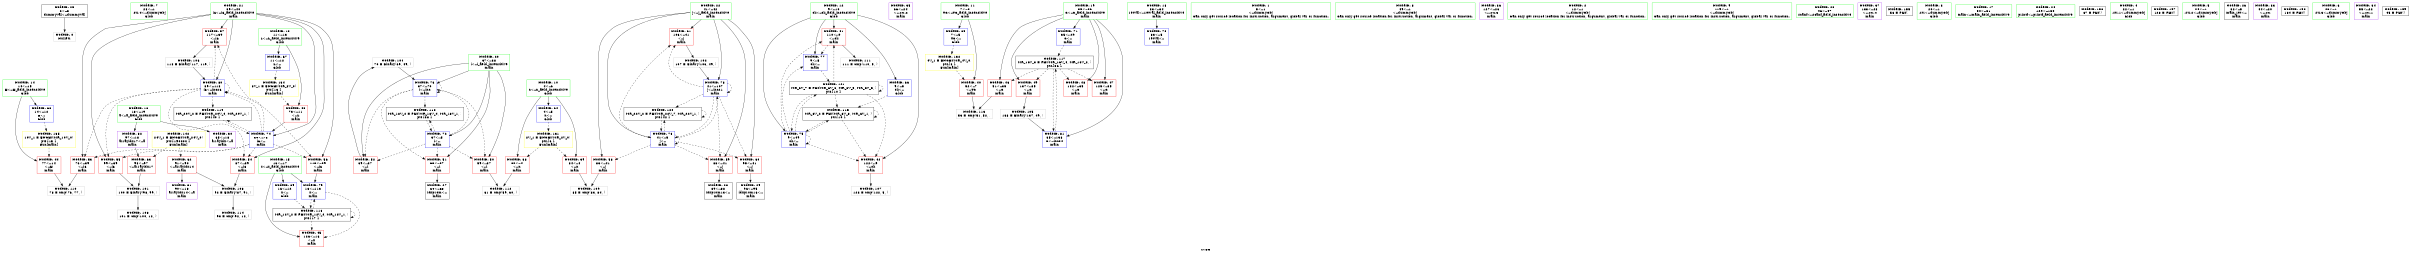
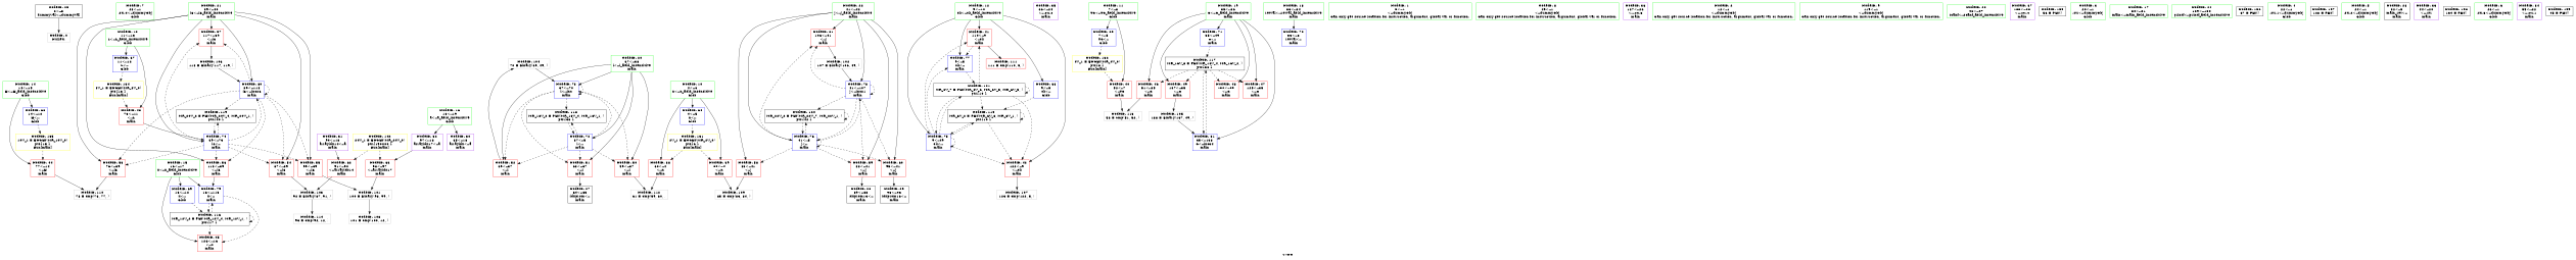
  digraph {
    label=SVFG
    node [color=red shape=record]
    edge [style=dashed]
    n1 [color=grey label="{NodeID: 0\nNullPtr}"]
    n2 [color=black label="{NodeID: 25\n2\<--3\ndummyVal\<--dummyVal\n}"]
    n3 [color=green label="{NodeID: 7\n28\<--1\n.str.4\<--dummyObj\nGlob }"]
    n4 [color=green label="{NodeID: 14\n14\<--15\nH\<--H_field_insensitive\nGlob }"]
    n5 [label="{NodeID: 44\n77\<--14\n\<--H\nmain\n}"]
    n6 [color=blue label="{NodeID: 68\n14\<--12\nH\<--\nGlob }"]
    n7 [color=grey label="{NodeID: 110\n78 = cmp(76, 77, )\n}"]
    n8 [color=yellow label="{NodeID: 135\n10V_1 = ENCHI(MR_10V_0)\npts\{15 \}\nFun[main]}" style=double]
    n9 [color=grey label="{NodeID: 104\n70 = Binary(69, 49, )\n}"]
    n10 [color=blue label="{NodeID: 73\n37\<--70\ni\<--inc\nmain\n}"]
    n11 [color=black label="{NodeID: 118\nMR_18V_2 = PHI(MR_18V_4, MR_18V_1, )\npts\{38 \}\n}"]
    n12 [label="{NodeID: 50\n59\<--37\n\<--i\nmain\n}"]
    n13 [label="{NodeID: 51\n63\<--37\n\<--i\nmain\n}"]
    n14 [label="{NodeID: 52\n69\<--37\n\<--i\nmain\n}"]
    n15 [color=blue label="{NodeID: 72\n37\<--5\ni\<--\nmain\n}"]
    n16 [color=grey label="{NodeID: 112\n61 = cmp(59, 60, )\n}"]
    n17 [color=black label="{NodeID: 27\n64\<--63\nidxprom\<--\nmain\n}"]
    n18 [color=green label="{NodeID: 21\n39\<--40\ni6\<--i6_field_insensitive\nmain\n}"]
    n19 [label="{NodeID: 53\n76\<--39\n\<--i6\nmain\n}"]
    n20 [label="{NodeID: 54\n87\<--39\n\<--i6\nmain\n}"]
    n21 [label="{NodeID: 55\n99\<--39\n\<--i6\nmain\n}"]
    n22 [label="{NodeID: 56\n113\<--39\n\<--i6\nmain\n}"]
    n23 [label="{NodeID: 57\n117\<--39\n\<--i6\nmain\n}"]
    n24 [color=blue label="{NodeID: 74\n39\<--73\ni6\<--\nmain\n}"]
    n25 [color=blue label="{NodeID: 80\n39\<--118\ni6\<--inc26\nmain\n}"]
    n26 [color=grey label="{NodeID: 103\n92 = Binary(87, 91, )\n}"]
    n27 [color=grey label="{NodeID: 101\n100 = Binary(98, 99, )\n}"]
    n28 [color=blue label="{NodeID: 79\n16\<--113\nx\<--\nmain\n}"]
    n29 [color=grey label="{NodeID: 106\n118 = Binary(117, 119, )\n}"]
    n30 [color=black label="{NodeID: 119\nMR_20V_2 = PHI(MR_20V_4, MR_20V_1, )\npts\{40 \}\n}"]
    n31 [color=grey label="{NodeID: 114\n93 = cmp(92, 12, )\n}"]
    n32 [color=grey label="{NodeID: 108\n101 = cmp(100, 12, )\n}"]
    n33 [label="{NodeID: 45\n126\<--16\n\<--x\nmain\n}"]
    n34 [color=black label="{NodeID: 116\nMR_12V_2 = PHI(MR_12V_4, MR_12V_1, )\npts\{17 \}\n}"]
-   n35 [color=grey label="{NodeID: 111\n111 = cmp(110, 5, )\n}"]
+   n35 [label="{NodeID: 111\n111 = cmp(110, 5, )\n}"]
    n36 [color=black label="{NodeID: 28\n89\<--88\nidxprom13\<--\nmain\n}"]
    n37 [color=purple label="{NodeID: 35\n66\<--24\n\<--.str.2\nmain\n}"]
    n38 [label="{NodeID: 42\n122\<--9\n\<--ok\nmain\n}"]
    n39 [color=grey label="{NodeID: 107\n123 = cmp(122, 5, )\n}"]
    n40 [color=yellow label="{NodeID: 132\n4V_1 = ENCHI(MR_4V_0)\npts\{8 \}\nFun[main]}" style=double]
    n41 [label="{NodeID: 40\n52\<--7\n\<--TC\nmain\n}"]
    n42 [color=grey label="{NodeID: 113\n53 = cmp(51, 52, )\n}"]
    n43 [label="{NodeID: 49\n137\<--35\n\<--C\nmain\n}"]
    n44 [color=grey label="{NodeID: 105\n138 = Binary(137, 49, )\n}"]
    n45 [color=blue label="{NodeID: 81\n35\<--138\nC\<--inc34\nmain\n}"]
    n46 [color=black label="{NodeID: 117\nMR_16V_3 = PHI(MR_16V_4, MR_16V_2, )\npts\{36 \}\n}"]
    n47 [label="{NodeID: 63\n98\<--97\n\<--arrayidx17\nmain\n}"]
    n48 [color=blue label="{NodeID: 70\n33\<--5\nretval\<--\nmain\n}"]
    n49 [color=blue label="{NodeID: 77\n9\<--5\nok\<--\nmain\n}"]
    n50 [color=black label="{NodeID: 121\nMR_6V_7 = PHI(MR_6V_6, MR_6V_5, MR_6V_5, )\npts\{10 \}\n}"]
    n51 [label="{NodeID: 41\n110\<--9\n\<--ok\nmain\n}"]
    n52 [color=blue label="{NodeID: 75\n9\<--49\nok\<--\nmain\n}"]
    n53 [color=black label="{NodeID: 115\nMR_6V_2 = PHI(MR_6V_8, MR_6V_1, )\npts\{10 \}\n}"]
    n54 [color=green label="{NodeID: 1\n5\<--1\n\<--dummyObj\nCan only get source location for instruction, argument, global var or function.}"]
    n55 [color=green label="{NodeID: 8\n49\<--1\n\<--dummyObj\nCan only get source location for instruction, argument, global var or function.}"]
    n56 [color=green label="{NodeID: 15\n16\<--17\nx\<--x_field_insensitive\nGlob }"]
    n57 [color=blue label="{NodeID: 69\n16\<--12\nx\<--\nGlob }"]
    n58 [label="{NodeID: 46\n51\<--35\n\<--C\nmain\n}"]
    n59 [label="{NodeID: 47\n125\<--35\n\<--C\nmain\n}"]
    n60 [label="{NodeID: 48\n132\<--35\n\<--C\nmain\n}"]
    n61 [color=green label="{NodeID: 22\n41\<--42\nj\<--j_field_insensitive\nmain\n}"]
    n62 [label="{NodeID: 58\n83\<--41\n\<--j\nmain\n}"]
    n63 [label="{NodeID: 59\n88\<--41\n\<--j\nmain\n}"]
    n64 [label="{NodeID: 60\n95\<--41\n\<--j\nmain\n}"]
    n65 [label="{NodeID: 61\n106\<--41\n\<--j\nmain\n}"]
    n66 [color=blue label="{NodeID: 76\n41\<--5\nj\<--\nmain\n}"]
    n67 [color=blue label="{NodeID: 78\n41\<--107\nj\<--inc21\nmain\n}"]
    n68 [color=grey label="{NodeID: 109\n85 = cmp(83, 84, )\n}"]
    n69 [color=black label="{NodeID: 29\n96\<--95\nidxprom16\<--\nmain\n}"]
    n70 [color=grey label="{NodeID: 102\n107 = Binary(106, 49, )\n}"]
    n71 [color=black label="{NodeID: 120\nMR_22V_2 = PHI(MR_22V_7, MR_22V_1, )\npts\{42 \}\n}"]
    n72 [color=purple label="{NodeID: 36\n127\<--26\n\<--.str.3\nmain\n}"]
    n73 [label="{NodeID: 43\n73\<--11\n\<--L\nmain\n}"]
    n74 [color=blue label="{NodeID: 64\n4\<--5\nn\<--\nGlob }"]
    n75 [color=yellow label="{NodeID: 131\n2V_1 = ENCHI(MR_2V_0)\npts\{6 \}\nFun[main]}" style=double]
    n76 [label="{NodeID: 38\n60\<--4\n\<--n\nmain\n}"]
    n77 [label="{NodeID: 39\n84\<--4\n\<--n\nmain\n}"]
    n78 [color=blue label="{NodeID: 71\n35\<--49\nC\<--\nmain\n}"]
    n79 [color=green label="{NodeID: 2\n12\<--1\n\<--dummyObj\nCan only get source location for instruction, argument, global var or function.}"]
    n80 [color=green label="{NodeID: 9\n119\<--1\n\<--dummyObj\nCan only get source location for instruction, argument, global var or function.}"]
    n81 [color=green label="{NodeID: 16\n18\<--19\na\<--a_field_insensitive\nGlob }"]
    n82 [color=purple label="{NodeID: 30\n65\<--18\narrayidx\<--a\nmain\n}"]
    n83 [color=purple label="{NodeID: 32\n97\<--18\narrayidx17\<--a\nmain\n}"]
    n84 [color=purple label="{NodeID: 31\n90\<--18\narrayidx14\<--a\nmain\n}"]
    n85 [label="{NodeID: 62\n91\<--90\n\<--arrayidx14\nmain\n}"]
    n86 [color=green label="{NodeID: 23\n46\<--47\nscanf\<--scanf_field_insensitive\n}"]
    n87 [color=purple label="{NodeID: 37\n133\<--28\n\<--.str.4\nmain\n}"]
    n88 [color=yellow label="{NodeID: 134\n8V_1 = ENCHI(MR_8V_0)\npts\{13 \}\nFun[main]}" style=double]
    n89 [color=blue label="{NodeID: 65\n7\<--5\nTC\<--\nGlob }"]
    n90 [color=black label="{NodeID: 155\n56 = PHI()\n}"]
    n91 [color=green label="{NodeID: 3\n20\<--1\n.str\<--dummyObj\nGlob }"]
    n92 [color=green label="{NodeID: 10\n4\<--6\nn\<--n_field_insensitive\nGlob }"]
    n93 [color=green label="{NodeID: 17\n30\<--31\nmain\<--main_field_insensitive\n}"]
    n94 [color=green label="{NodeID: 24\n129\<--130\nprintf\<--printf_field_insensitive\n}"]
    n95 [color=yellow label="{NodeID: 142\n24V_1 = ENCHI(MR_24V_0)\npts\{190000 \}\nFun[main]}" style=double]
    n96 [color=blue label="{NodeID: 66\n9\<--5\nok\<--\nGlob }"]
    n97 [color=black label="{NodeID: 156\n67 = PHI()\n}"]
    n98 [color=green label="{NodeID: 4\n22\<--1\n.str.1\<--dummyObj\nGlob }"]
    n99 [color=green label="{NodeID: 11\n7\<--8\nTC\<--TC_field_insensitive\nGlob }"]
    n100 [color=green label="{NodeID: 18\n33\<--34\nretval\<--retval_field_insensitive\nmain\n}"]
    n101 [color=blue label="{NodeID: 67\n11\<--12\nL\<--\nGlob }"]
    n102 [color=black label="{NodeID: 157\n128 = PHI()\n}"]
    n103 [color=green label="{NodeID: 5\n24\<--1\n.str.2\<--dummyObj\nGlob }"]
    n104 [color=green label="{NodeID: 12\n9\<--10\nok\<--ok_field_insensitive\nGlob }"]
    n105 [color=green label="{NodeID: 19\n35\<--36\nC\<--C_field_insensitive\nmain\n}"]
    n106 [color=black label="{NodeID: 26\n32\<--5\nmain_ret\<--\nmain\n}"]
    n107 [color=purple label="{NodeID: 33\n44\<--20\n\<--.str\nmain\n}"]
    n108 [color=black label="{NodeID: 158\n134 = PHI()\n}"]
    n109 [color=green label="{NodeID: 6\n26\<--1\n.str.3\<--dummyObj\nGlob }"]
    n110 [color=green label="{NodeID: 13\n11\<--13\nL\<--L_field_insensitive\nGlob }"]
    n111 [color=green label="{NodeID: 20\n37\<--38\ni\<--i_field_insensitive\nmain\n}"]
    n112 [color=purple label="{NodeID: 34\n55\<--22\n\<--.str.1\nmain\n}"]
    n113 [color=black label="{NodeID: 159\n45 = PHI()\n}"]
    n2 -> n1 [style=solid]
    n4 -> n5 [style=solid]
    n4 -> n6 [style=solid]
    n5 -> n7 [style=solid]
    n6 -> n8
    n8 -> n5
    n9 -> n10 [style=solid]
    n10 -> n10
    n10 -> n11
    n10 -> n12
    n10 -> n13
    n10 -> n14
    n11 -> n15
    n12 -> n16 [style=solid]
    n13 -> n17 [style=solid]
    n14 -> n9 [style=solid]
    n15 -> n10
    n15 -> n11
    n15 -> n12
    n15 -> n13
    n15 -> n14
    n18 -> n19 [style=solid]
    n18 -> n20 [style=solid]
    n18 -> n21 [style=solid]
    n18 -> n22 [style=solid]
    n18 -> n23 [style=solid]
    n18 -> n24 [style=solid]
    n18 -> n25 [style=solid]
    n19 -> n7 [style=solid]
    n20 -> n26 [style=solid]
    n21 -> n27 [style=solid]
    n22 -> n28 [style=solid]
    n23 -> n29 [style=solid]
    n24 -> n19
    n24 -> n20
    n24 -> n21
    n24 -> n22
    n24 -> n23
    n24 -> n25
    n24 -> n30
    n25 -> n19
    n25 -> n20
    n25 -> n21
    n25 -> n22
    n25 -> n23
    n25 -> n25
    n25 -> n30
    n26 -> n31 [style=solid]
    n27 -> n32 [style=solid]
    n28 -> n33
    n28 -> n34
    n29 -> n25 [style=solid]
    n30 -> n24
    n34 -> n28
    n34 -> n33
    n34 -> n34
    n38 -> n39 [style=solid]
    n40 -> n41
    n41 -> n42 [style=solid]
    n43 -> n44 [style=solid]
    n44 -> n45 [style=solid]
    n45 -> n46
    n46 -> n43
    n46 -> n45
    n46 -> n58
    n46 -> n59
    n46 -> n60
    n47 -> n27 [style=solid]
    n49 -> n50
    n50 -> n38
    n50 -> n50
    n50 -> n51
    n50 -> n52
    n50 -> n53
    n51 -> n35 [style=solid]
    n51 -> n49
    n52 -> n38
    n52 -> n49
    n52 -> n50
    n52 -> n51
    n52 -> n52
    n52 -> n53
    n53 -> n38
    n53 -> n52
    n53 -> n53
    n56 -> n28 [style=solid]
    n56 -> n33 [style=solid]
    n56 -> n57 [style=solid]
    n57 -> n34
    n58 -> n42 [style=solid]
    n61 -> n62 [style=solid]
    n61 -> n63 [style=solid]
    n61 -> n64 [style=solid]
    n61 -> n65 [style=solid]
    n61 -> n66 [style=solid]
    n61 -> n67 [style=solid]
    n62 -> n68 [style=solid]
    n63 -> n36 [style=solid]
    n64 -> n69 [style=solid]
    n65 -> n70 [style=solid]
    n66 -> n62
    n66 -> n63
    n66 -> n64
    n66 -> n65
    n66 -> n66
    n66 -> n67
    n66 -> n71
    n67 -> n63
    n67 -> n64
    n67 -> n65
    n67 -> n66
    n67 -> n67
    n67 -> n71
    n70 -> n67 [style=solid]
    n71 -> n66
    n71 -> n71
    n73 -> n24 [style=solid]
    n74 -> n75
    n75 -> n76
    n75 -> n77
    n76 -> n16 [style=solid]
    n77 -> n68 [style=solid]
    n78 -> n46
    n81 -> n82 [style=solid]
    n81 -> n83 [style=solid]
    n83 -> n47 [style=solid]
-   n85 -> n84 [style=solid]
+   n84 -> n85 [style=solid]
    n85 -> n26 [style=solid]
    n88 -> n73
    n89 -> n40
    n92 -> n74 [style=solid]
    n92 -> n76 [style=solid]
    n92 -> n77 [style=solid]
    n95 -> n47
    n95 -> n85
    n96 -> n53
    n99 -> n41 [style=solid]
    n99 -> n89 [style=solid]
    n100 -> n48 [style=solid]
    n101 -> n88
    n104 -> n38 [style=solid]
    n104 -> n49 [style=solid]
    n104 -> n51 [style=solid]
    n104 -> n52 [style=solid]
    n104 -> n96 [style=solid]
    n105 -> n43 [style=solid]
    n105 -> n45 [style=solid]
    n105 -> n58 [style=solid]
    n105 -> n59 [style=solid]
    n105 -> n60 [style=solid]
    n105 -> n78 [style=solid]
    n110 -> n73 [style=solid]
    n110 -> n101 [style=solid]
    n111 -> n10 [style=solid]
    n111 -> n12 [style=solid]
    n111 -> n13 [style=solid]
    n111 -> n14 [style=solid]
    n111 -> n15 [style=solid]
  }
